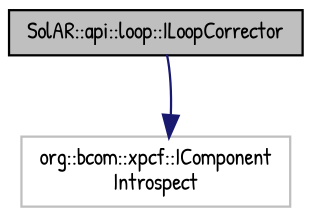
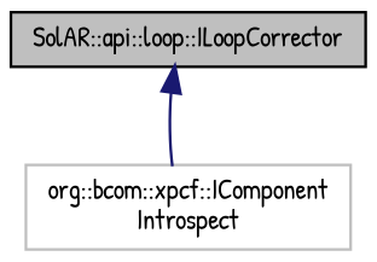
  digraph {
    fontname="Patrick Hand"
    node [fontname="Patrick Hand" fontsize=10 shape=record style=filled]
    n1 [color=black fillcolor=grey75 fontcolor=black height=0.2 label="SolAR::api::loop::ILoopCorrector" width=0.4]
    n2 [color=grey75 fillcolor=white height=0.2 label="org::bcom::xpcf::IComponent\lIntrospect" width=0.4]
-   n2 -> n1 [color=midnightblue dir=back fontname="Patrick Hand" fontsize=10 labelfontname=Helvetica labelfontsize=10 style=solid]
+   n1 -> n2 [color=midnightblue dir=back fontname="Patrick Hand" fontsize=10 labelfontname=Helvetica labelfontsize=10 style=solid]
  }
